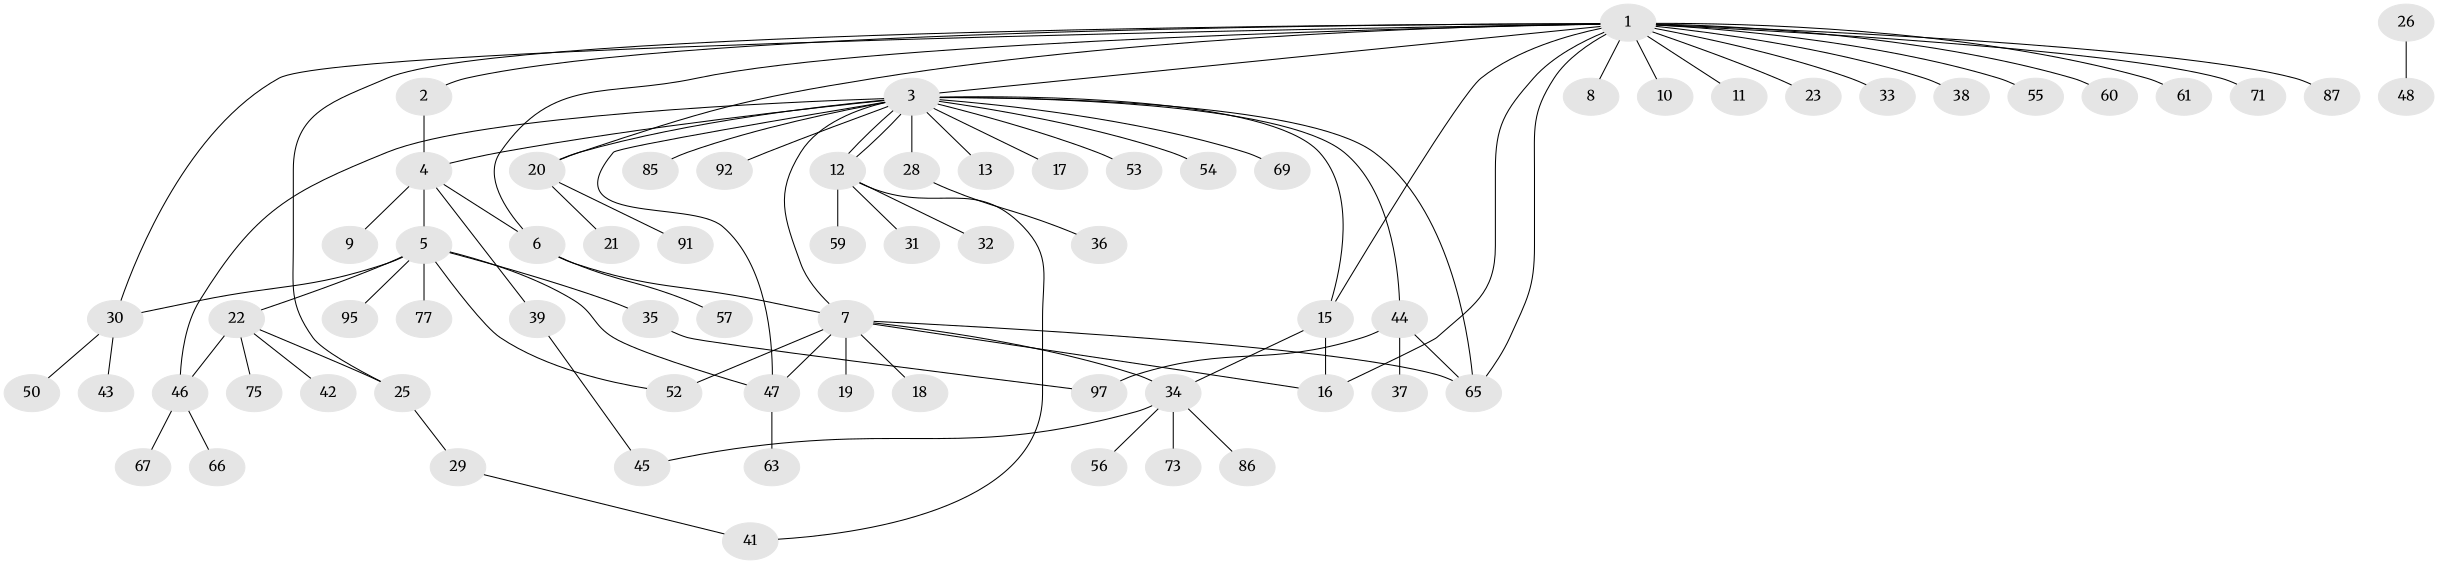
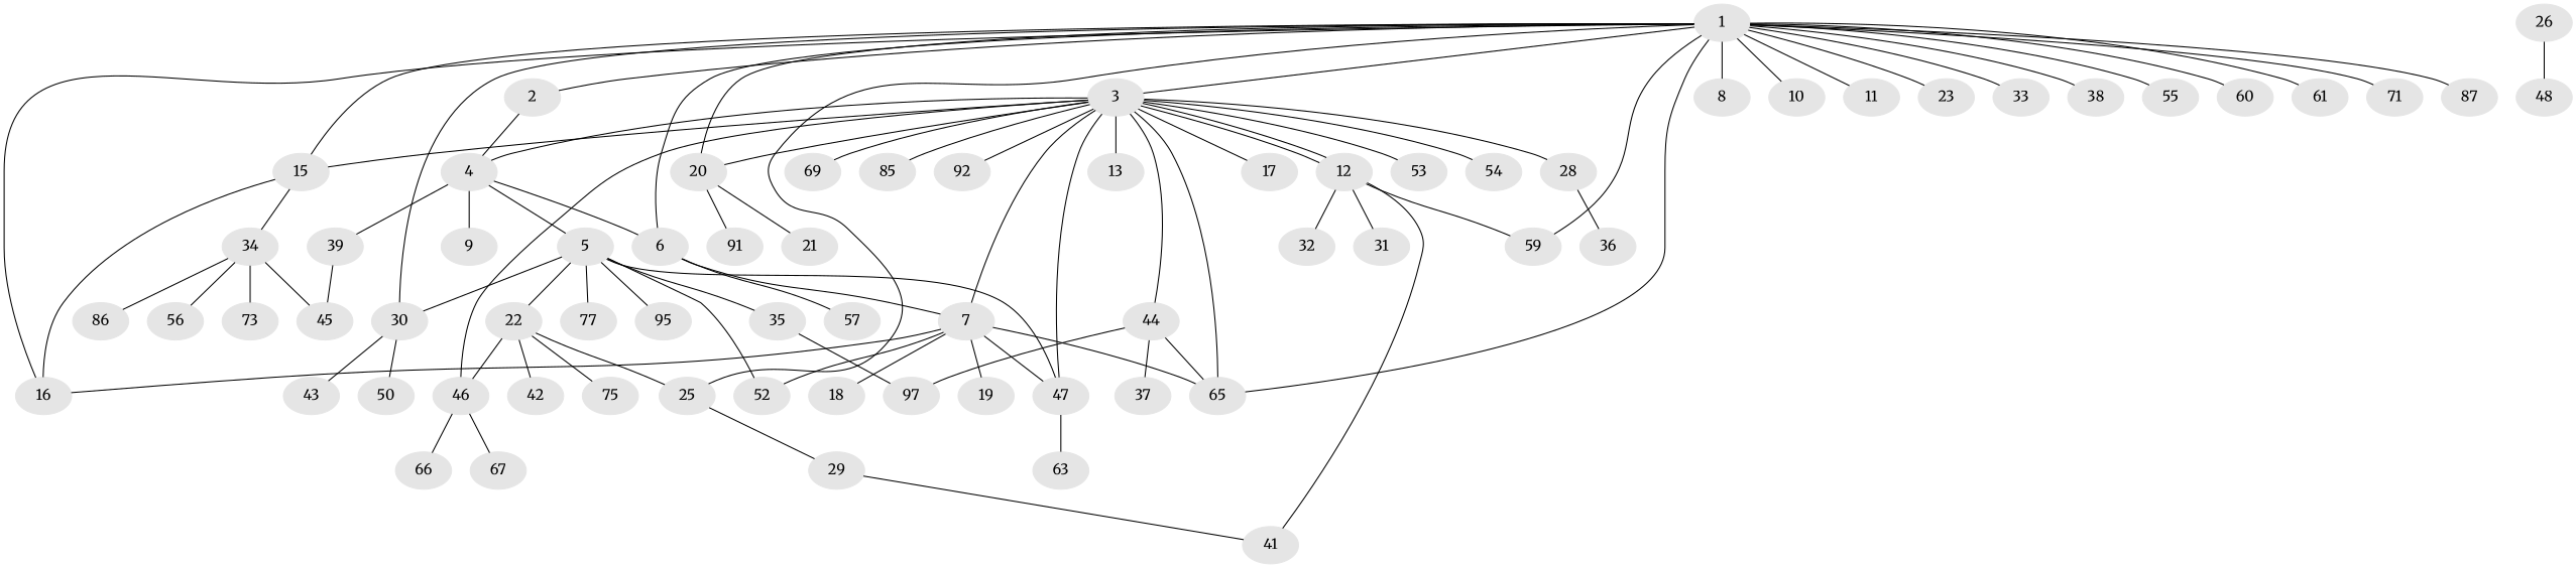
  graph {
    fontname=Merriweather
    node [color=gray90 fontname=Merriweather style=filled]
    edge [fontname=Merriweather]
    1
    2
    3
    6
    8
    10
    11
    15 [super="+27"]
    16 [super="+80+62+99"]
    20
    23 [super="+58+68"]
    25
    30 [super="+51"]
    33
    38
    55
    59
    60
    61 [super="+98"]
    65 [super="+96+82+81"]
    71
    87
    4
    7 [super="+74+78+79+89+88+70"]
    12
    13
    17
    n28 [label=44]
    28
    47
    53
    54
    69
    85
    92
    46
    57
    34
    21
    91
    29
    26 [super="+44"]
    48
    43
    50
    5 [super="+40+14"]
    9
    39
    52
    18
    19
    31
    32
    41
    22
    42
    75
    37
    97
    36
    63 [super="+83"]
    35 [super="+49"]
    77
    95
    45
    56
    73
    86
    66
    67
    1 -- 2
    1 -- 3
    1 -- 6
    1 -- 8
    1 -- 10
    1 -- 11
    1 -- 15
    1 -- 16
    1 -- 20
    1 -- 23 [weight=2]
    1 -- 25
    1 -- 30
    1 -- 33
    1 -- 38
    1 -- 55
+   1 -- 59
    1 -- 60
    1 -- 61
    1 -- 65 [weight=2]
    1 -- 71
    1 -- 87
    2 -- 4
    3 -- 15
    3 -- 20
    3 -- 65
    3 -- 4
    3 -- 7
    3 -- 12
    3 -- 12
    3 -- 13
    3 -- 17
    3 -- n28
    3 -- 28
    3 -- 47
    3 -- 53
    3 -- 54
    3 -- 69
    3 -- 85
    3 -- 92
    3 -- 46
    6 -- 7
    6 -- 57
    15 -- 16
    15 -- 34
    20 -- 21
    20 -- 91
    25 -- 29
    30 -- 43
    30 -- 50
    4 -- 6
    4 -- 5
    4 -- 9
    4 -- 39
    7 -- 16
    7 -- 65
    7 -- 47
-   7 -- 34
    7 -- 52
    7 -- 18
    7 -- 19
    12 -- 59
    12 -- 31
    12 -- 32
    12 -- 41
    n28 -- 65
    n28 -- 37
    n28 -- 97
    28 -- 36
    47 -- 63
    46 -- 66
    46 -- 67
    34 -- 45
    34 -- 56
    34 -- 73
    34 -- 86
    29 -- 41
    26 -- 48
    5 -- 30
    5 -- 47
    5 -- 52
    5 -- 22 [weight=2]
    5 -- 35 [weight=2]
    5 -- 77
    5 -- 95
    39 -- 45
    22 -- 25
    22 -- 46
    22 -- 42
    22 -- 75
    35 -- 97
  }
